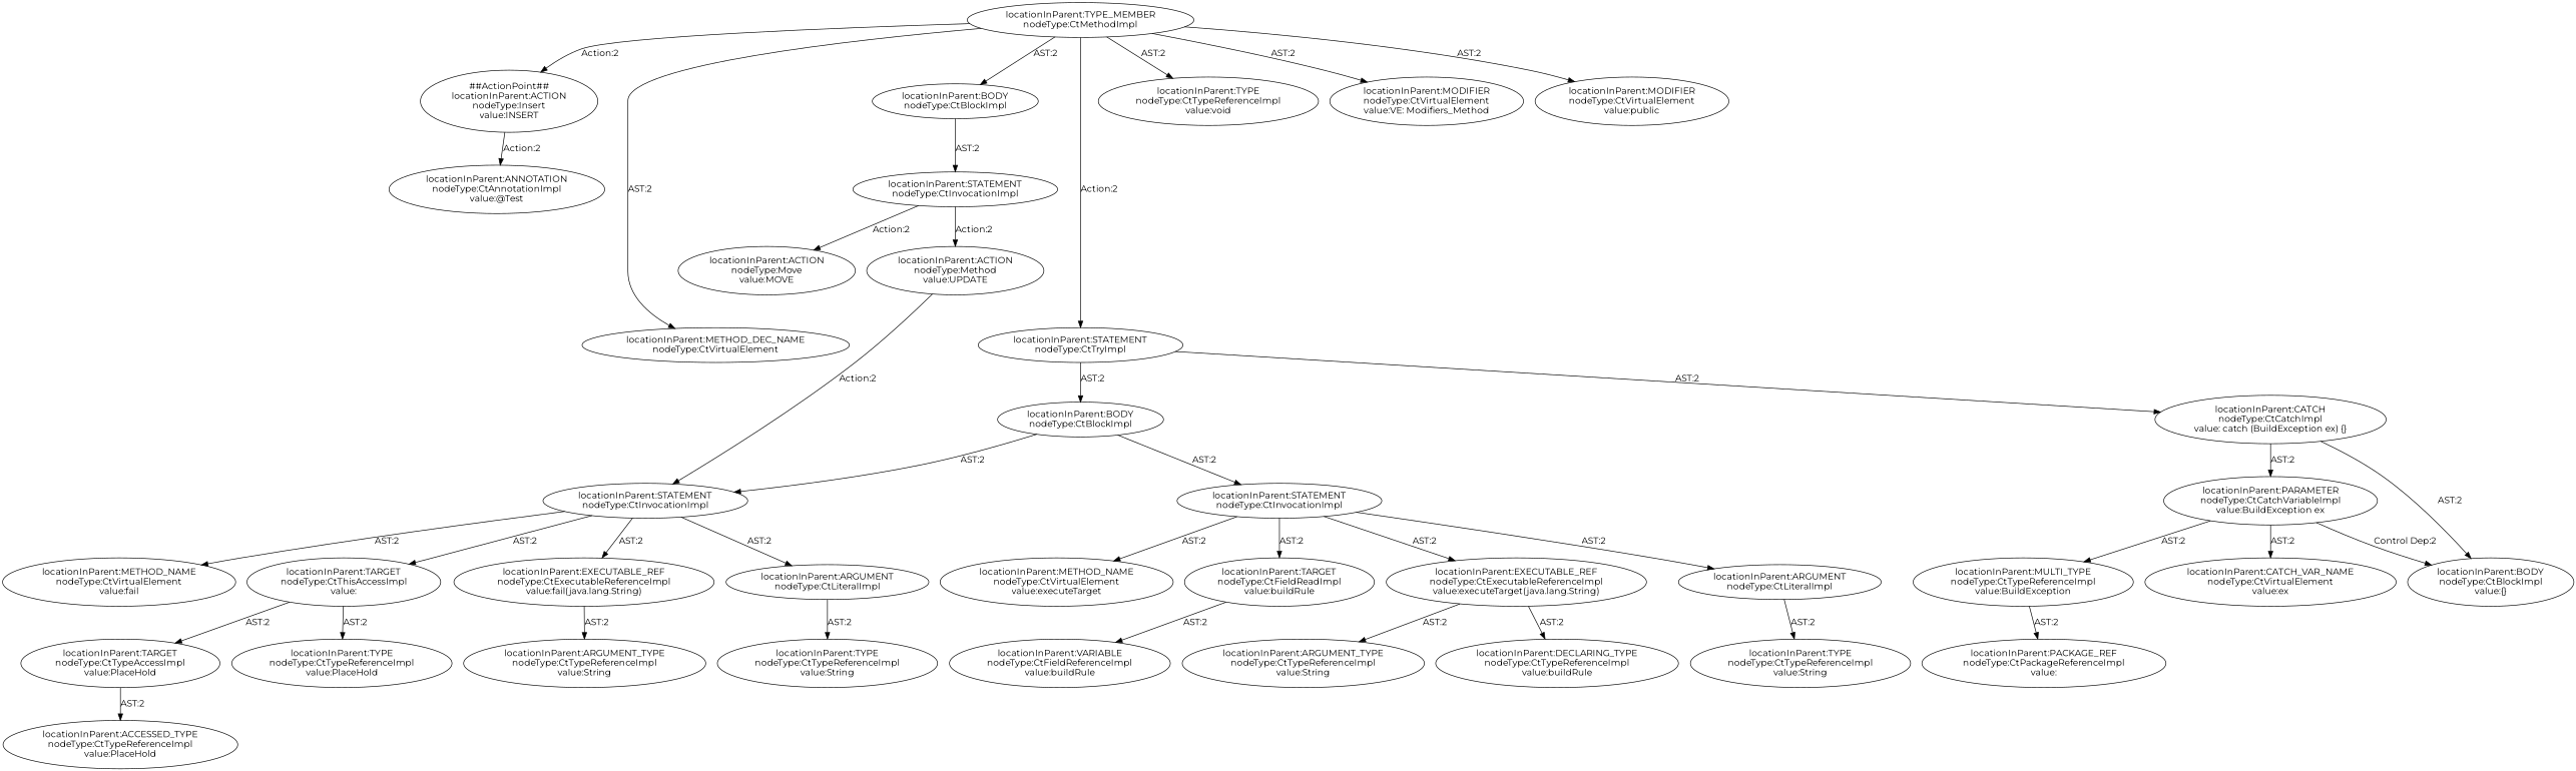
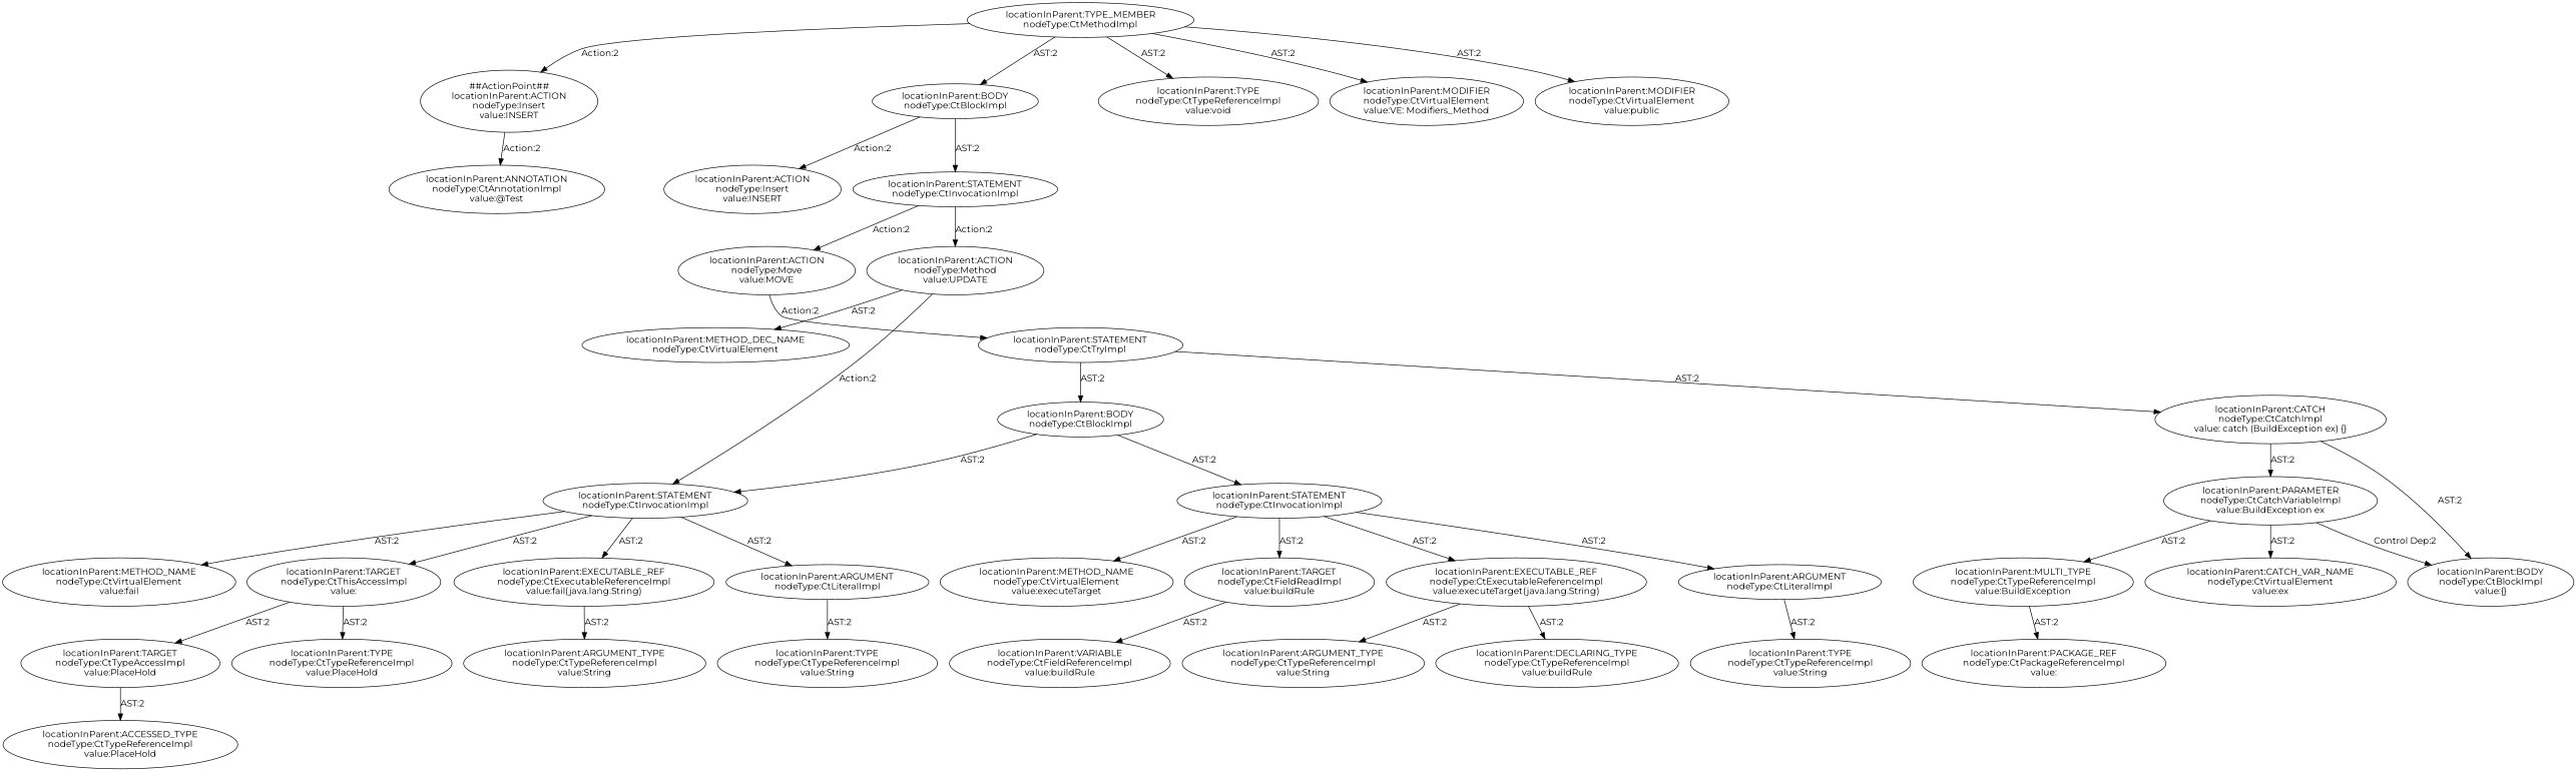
  digraph {
    fontname=Montserrat
    node [fontname=Montserrat shape=ellipse]
    edge [fontname=Montserrat]
    n1 [label="##ActionPoint##\nlocationInParent:ACTION\nnodeType:Insert\nvalue:INSERT"]
    n2 [label="locationInParent:ANNOTATION\nnodeType:CtAnnotationImpl\nvalue:@Test"]
    n3 [label="locationInParent:TYPE_MEMBER\nnodeType:CtMethodImpl"]
    n4 [label="locationInParent:METHOD_DEC_NAME\nnodeType:CtVirtualElement"]
    n5 [label="locationInParent:TYPE\nnodeType:CtTypeReferenceImpl\nvalue:void"]
    n6 [label="locationInParent:BODY\nnodeType:CtBlockImpl"]
    n7 [label="locationInParent:MODIFIER\nnodeType:CtVirtualElement\nvalue:VE: Modifiers_Method"]
    n8 [label="locationInParent:MODIFIER\nnodeType:CtVirtualElement\nvalue:public"]
    n9 [label="locationInParent:STATEMENT\nnodeType:CtInvocationImpl"]
+   n10 [label="locationInParent:ACTION\nnodeType:Insert\nvalue:INSERT"]
    n11 [label="locationInParent:ACTION\nnodeType:Move\nvalue:MOVE"]
    n12 [label="locationInParent:ACTION\nnodeType:Method\nvalue:UPDATE"]
    n13 [label="locationInParent:STATEMENT\nnodeType:CtTryImpl"]
    n14 [label="locationInParent:STATEMENT\nnodeType:CtInvocationImpl"]
    n15 [label="locationInParent:BODY\nnodeType:CtBlockImpl"]
    n16 [label="locationInParent:CATCH\nnodeType:CtCatchImpl\nvalue: catch (BuildException ex) \{\}"]
    n17 [label="locationInParent:STATEMENT\nnodeType:CtInvocationImpl"]
    n18 [label="locationInParent:PARAMETER\nnodeType:CtCatchVariableImpl\nvalue:BuildException ex"]
    n19 [label="locationInParent:BODY\nnodeType:CtBlockImpl\nvalue:\{\}"]
    n20 [label="locationInParent:METHOD_NAME\nnodeType:CtVirtualElement\nvalue:executeTarget"]
    n21 [label="locationInParent:TARGET\nnodeType:CtFieldReadImpl\nvalue:buildRule"]
    n22 [label="locationInParent:EXECUTABLE_REF\nnodeType:CtExecutableReferenceImpl\nvalue:executeTarget(java.lang.String)"]
    n23 [label="locationInParent:ARGUMENT\nnodeType:CtLiteralImpl"]
    n24 [label="locationInParent:METHOD_NAME\nnodeType:CtVirtualElement\nvalue:fail"]
    n25 [label="locationInParent:TARGET\nnodeType:CtThisAccessImpl\nvalue:"]
    n26 [label="locationInParent:EXECUTABLE_REF\nnodeType:CtExecutableReferenceImpl\nvalue:fail(java.lang.String)"]
    n27 [label="locationInParent:ARGUMENT\nnodeType:CtLiteralImpl"]
    n28 [label="locationInParent:VARIABLE\nnodeType:CtFieldReferenceImpl\nvalue:buildRule"]
    n29 [label="locationInParent:DECLARING_TYPE\nnodeType:CtTypeReferenceImpl\nvalue:buildRule"]
    n30 [label="locationInParent:ARGUMENT_TYPE\nnodeType:CtTypeReferenceImpl\nvalue:String"]
    n31 [label="locationInParent:TYPE\nnodeType:CtTypeReferenceImpl\nvalue:String"]
    n32 [label="locationInParent:TYPE\nnodeType:CtTypeReferenceImpl\nvalue:PlaceHold"]
    n33 [label="locationInParent:TARGET\nnodeType:CtTypeAccessImpl\nvalue:PlaceHold"]
    n34 [label="locationInParent:ARGUMENT_TYPE\nnodeType:CtTypeReferenceImpl\nvalue:String"]
    n35 [label="locationInParent:TYPE\nnodeType:CtTypeReferenceImpl\nvalue:String"]
    n36 [label="locationInParent:ACCESSED_TYPE\nnodeType:CtTypeReferenceImpl\nvalue:PlaceHold"]
    n37 [label="locationInParent:CATCH_VAR_NAME\nnodeType:CtVirtualElement\nvalue:ex"]
    n38 [label="locationInParent:MULTI_TYPE\nnodeType:CtTypeReferenceImpl\nvalue:BuildException"]
    n39 [label="locationInParent:PACKAGE_REF\nnodeType:CtPackageReferenceImpl\nvalue:"]
    n1 -> n2 [label="Action:2"]
    n3 -> n1 [label="Action:2"]
-   n3 -> n4 [label="AST:2"]
+   n12 -> n4 [label="AST:2"]
    n3 -> n5 [label="AST:2"]
    n3 -> n6 [label="AST:2"]
    n3 -> n7 [label="AST:2"]
    n3 -> n8 [label="AST:2"]
    n6 -> n9 [label="AST:2"]
+   n6 -> n10 [label="Action:2"]
    n9 -> n11 [label="Action:2"]
    n9 -> n12 [label="Action:2"]
-   n3 -> n13 [label="Action:2"]
+   n11 -> n13 [label="Action:2"]
    n12 -> n14 [label="Action:2"]
    n13 -> n15 [label="AST:2"]
    n13 -> n16 [label="AST:2"]
    n14 -> n24 [label="AST:2"]
    n14 -> n25 [label="AST:2"]
    n14 -> n26 [label="AST:2"]
    n14 -> n27 [label="AST:2"]
    n15 -> n14 [label="AST:2"]
    n15 -> n17 [label="AST:2"]
    n16 -> n18 [label="AST:2"]
    n16 -> n19 [label="AST:2"]
    n17 -> n20 [label="AST:2"]
    n17 -> n21 [label="AST:2"]
    n17 -> n22 [label="AST:2"]
    n17 -> n23 [label="AST:2"]
    n18 -> n19 [label="Control Dep:2"]
    n18 -> n37 [label="AST:2"]
    n18 -> n38 [label="AST:2"]
    n21 -> n28 [label="AST:2"]
    n22 -> n29 [label="AST:2"]
    n22 -> n30 [label="AST:2"]
    n23 -> n31 [label="AST:2"]
    n25 -> n32 [label="AST:2"]
    n25 -> n33 [label="AST:2"]
    n26 -> n34 [label="AST:2"]
    n27 -> n35 [label="AST:2"]
    n33 -> n36 [label="AST:2"]
    n38 -> n39 [label="AST:2"]
  }
